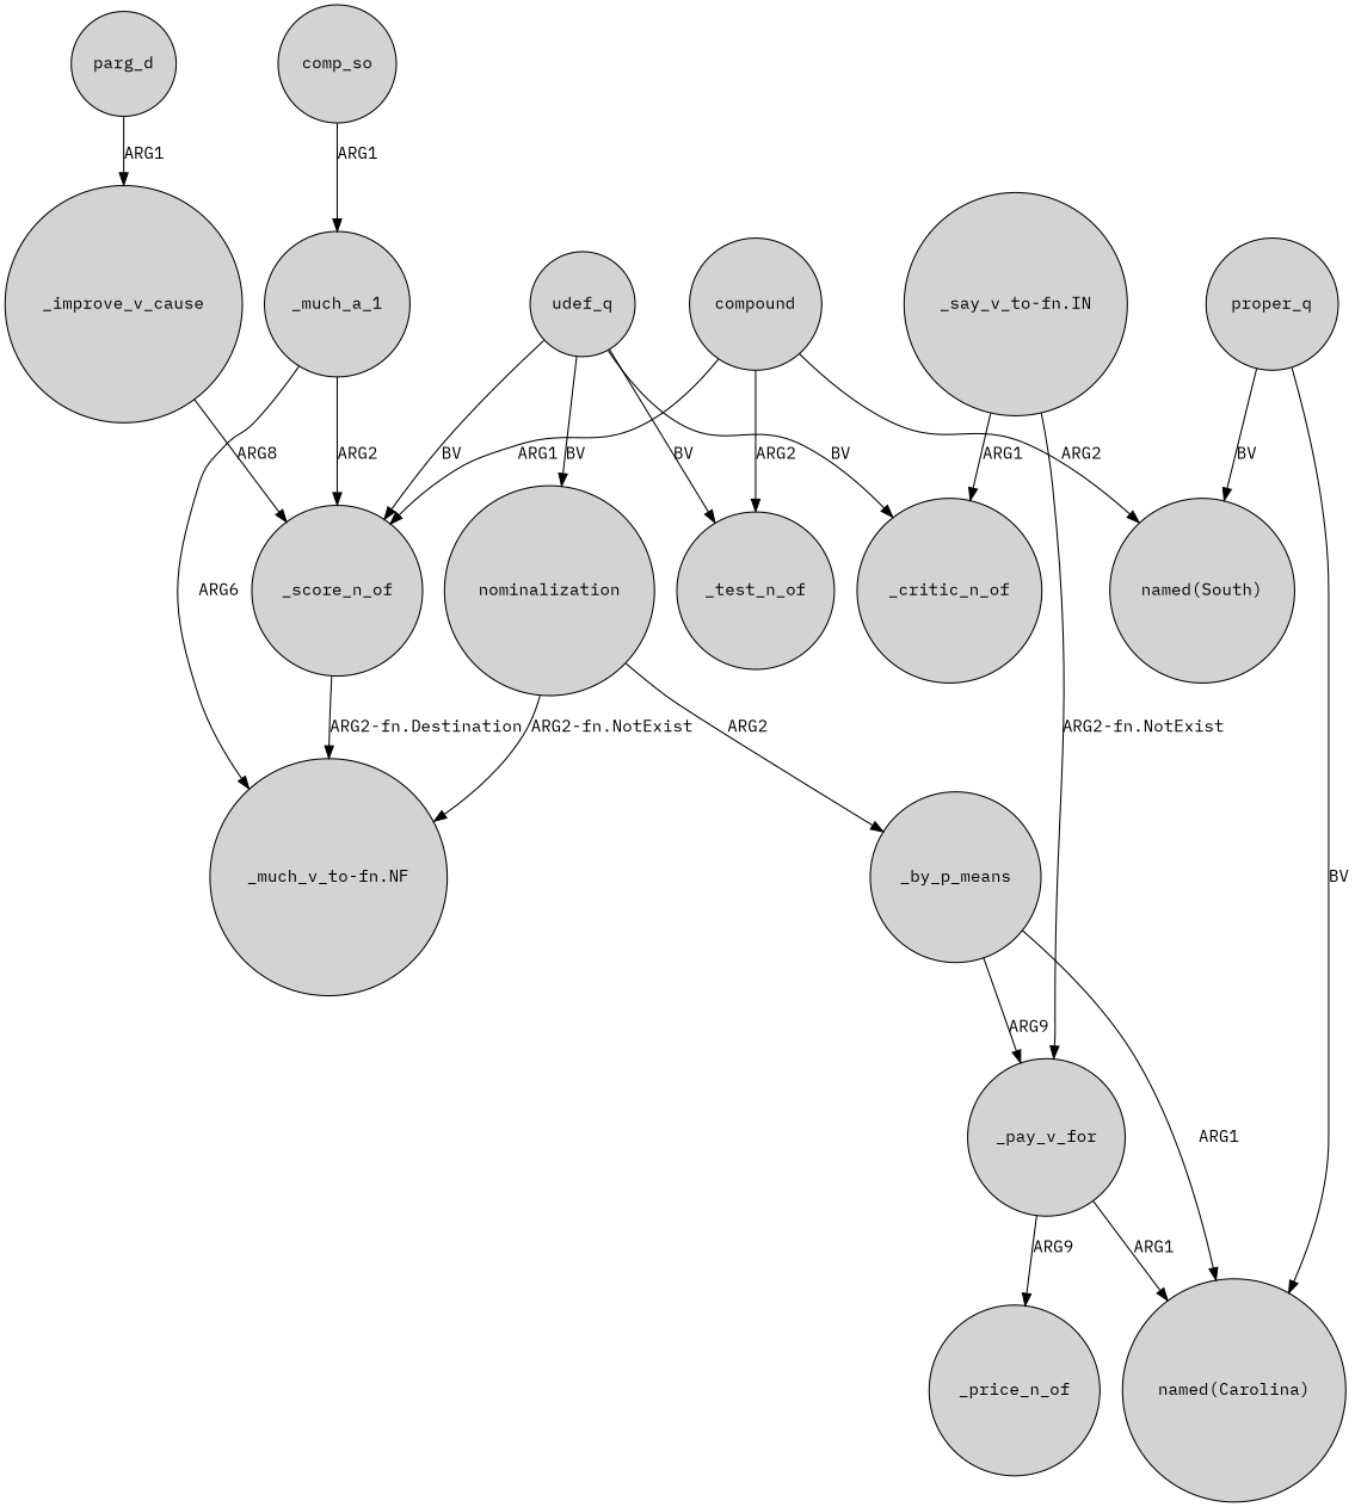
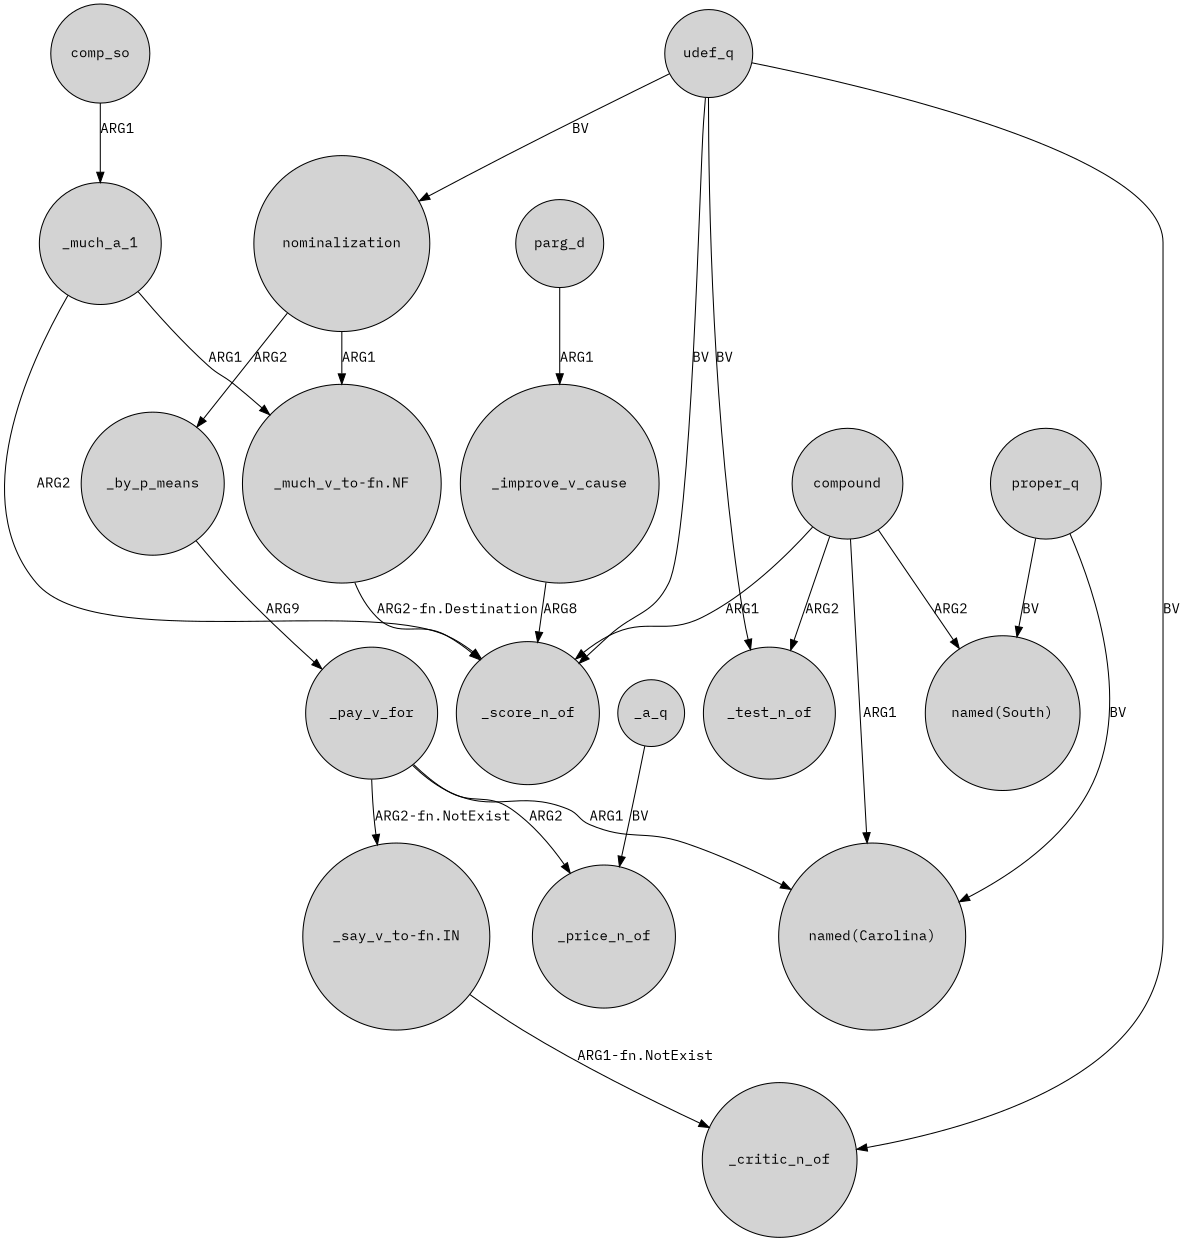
  digraph {
    fontname="IBM Plex Mono"
    node [fontname="IBM Plex Mono" shape=circle style=filled]
    edge [fontname="IBM Plex Mono"]
    compound
    _score_n_of
    "named(South)"
    _test_n_of
    "named(Carolina)"
    _by_p_means
    _pay_v_for
    nominalization
    n9 [label="_much_v_to-fn.NF"]
    _price_n_of
    parg_d
    _improve_v_cause
    "_say_v_to-fn.IN"
    _critic_n_of
    udef_q
    comp_so
    _much_a_1
    proper_q
+   _a_q
    compound -> _score_n_of [label=ARG1]
    compound -> "named(South)" [label=ARG2]
    compound -> _test_n_of [label=ARG2]
-   _by_p_means -> "named(Carolina)" [label=ARG1]
+   compound -> "named(Carolina)" [label=ARG1]
    _by_p_means -> _pay_v_for [label=ARG9]
    _pay_v_for -> "named(Carolina)" [label=ARG1]
-   _pay_v_for -> _price_n_of [label=ARG9]
+   _pay_v_for -> _price_n_of [label=ARG2]
    nominalization -> _by_p_means [label=ARG2]
-   nominalization -> n9 [label="ARG2-fn.NotExist"]
-   _score_n_of -> n9 [label="ARG2-fn.Destination"]
+   nominalization -> n9 [label=ARG1]
+   n9 -> _score_n_of [label="ARG2-fn.Destination"]
    parg_d -> _improve_v_cause [label=ARG1]
    _improve_v_cause -> _score_n_of [label=ARG8]
-   "_say_v_to-fn.IN" -> _pay_v_for [label="ARG2-fn.NotExist"]
-   "_say_v_to-fn.IN" -> _critic_n_of [label=ARG1]
+   _pay_v_for -> "_say_v_to-fn.IN" [label="ARG2-fn.NotExist"]
+   "_say_v_to-fn.IN" -> _critic_n_of [label="ARG1-fn.NotExist"]
    udef_q -> _score_n_of [label=BV]
    udef_q -> _test_n_of [label=BV]
    udef_q -> nominalization [label=BV]
    udef_q -> _critic_n_of [label=BV]
    comp_so -> _much_a_1 [label=ARG1]
    _much_a_1 -> _score_n_of [label=ARG2]
-   _much_a_1 -> n9 [label=ARG6]
+   _much_a_1 -> n9 [label=ARG1]
    proper_q -> "named(South)" [label=BV]
    proper_q -> "named(Carolina)" [label=BV]
+   _a_q -> _price_n_of [label=BV]
  }
